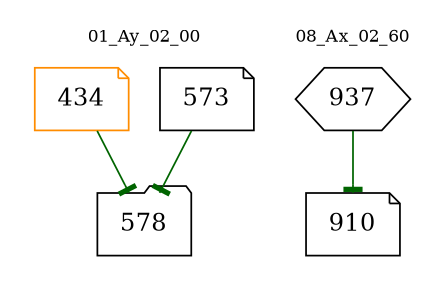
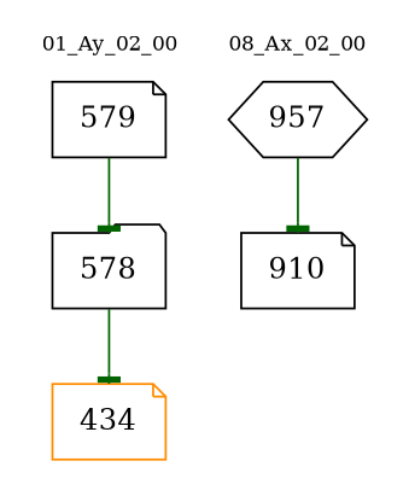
  digraph {
    node [color=black shape=note]
    edge [arrowhead=tee color=darkgreen]
-   n1 [label=573]
+   n1 [label=579]
    n2 [label=578 shape=folder]
    n3 [color=darkorange label=434]
-   n4 [label=937 shape=hexagon]
+   n4 [label=957 shape=hexagon]
    n5 [label=910]
    subgraph cluster_1 {
      color=white
      fontsize=10
      label="01_Ay_02_00"
      n1
      n2
      n3
    }
    subgraph cluster_2 {
      color=white
      fontsize=10
-     label="08_Ax_02_60"
+     label="08_Ax_02_00"
      n4
      n5
    }
    n1 -> n2
-   n3 -> n2
+   n2 -> n3
    n4 -> n5
  }
